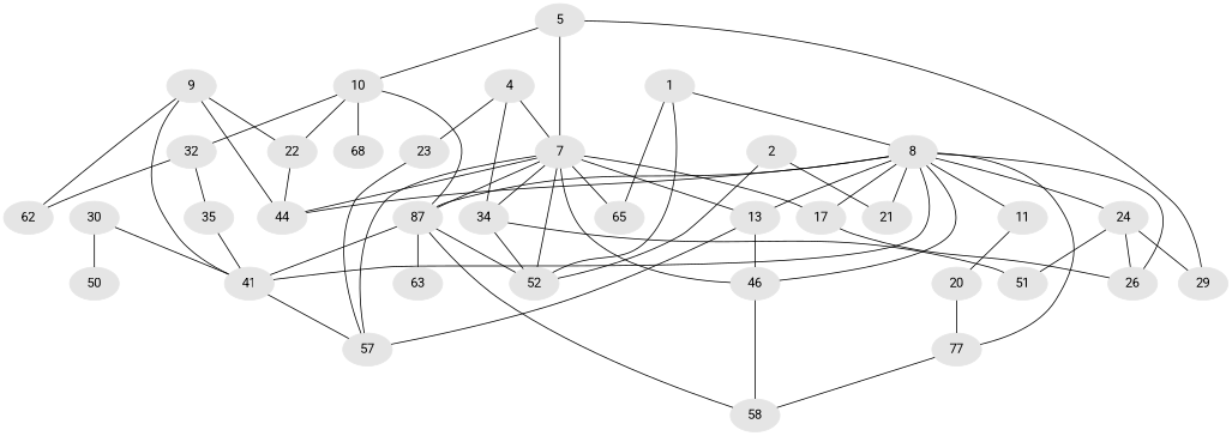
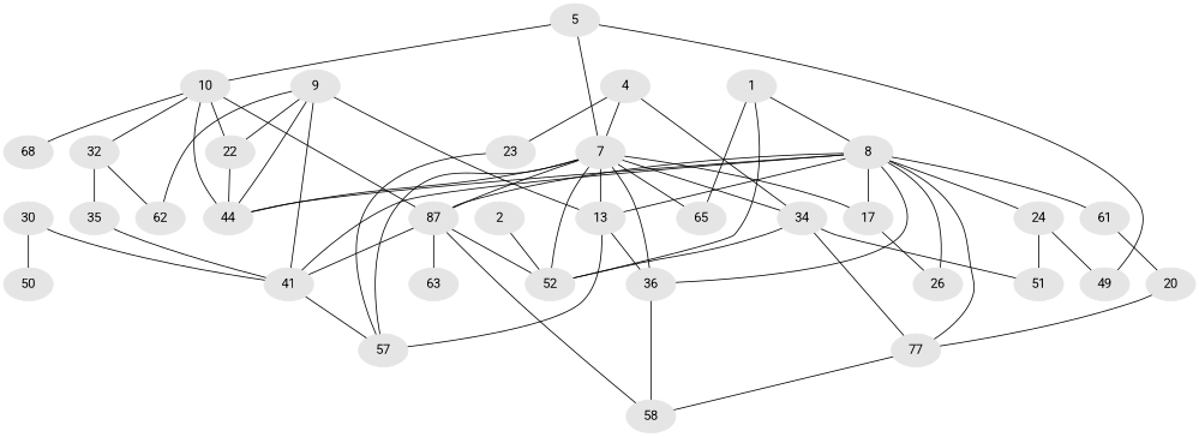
  graph {
    fontname=Roboto
    node [color=gray90 fontname=Roboto style=filled]
    edge [fontname=Roboto weight=1.0]
    1
    8
    52
    65
    44
-   21
    13
    17
    26
    n10 [label=87]
-   46
-   11
+   46 [label=36]
+   11 [label=61]
    24
    n14 [label=77]
    41
    2
    4
    7
    23
    34
    57
    51
    5
    10
-   49 [label=29]
+   49
    22
    32
    68
    58
    63
    20
    9
    62
    35
    30
    50
    1 -- 8
    1 -- 52
    1 -- 65
    8 -- 44
-   8 -- 21
    8 -- 13
    8 -- 17
    8 -- 26 [weight=2.0]
    8 -- n10 [weight=2.0]
    8 -- 46
    8 -- 11
    8 -- 24
    8 -- n14
    8 -- 41
    13 -- 46
    13 -- 57 [weight=2.0]
    17 -- 26
    n10 -- 52
    n10 -- 41
    n10 -- 58
    n10 -- 63
    46 -- 58
    11 -- 20
-   24 -- 26
    24 -- 51
    24 -- 49
    n14 -- 58
    41 -- 57
    2 -- 52
-   2 -- 21
    4 -- 7
    4 -- 23
    4 -- 34
    7 -- 52
    7 -- 65
    7 -- 44
    7 -- 13
    7 -- 17
    7 -- n10
    7 -- 46
    7 -- 34
    7 -- 57
    23 -- 57
    34 -- 52
+   34 -- n14
    34 -- 51
    5 -- 7
    5 -- 10
    5 -- 49
+   10 -- 44
    10 -- n10
    10 -- 22
    10 -- 32
    10 -- 68
    22 -- 44
    32 -- 62
    32 -- 35
    20 -- n14
    9 -- 44
+   9 -- 13
    9 -- 41
    9 -- 22
    9 -- 62
    35 -- 41
    30 -- 41
    30 -- 50
  }
